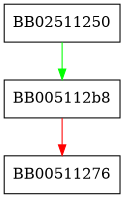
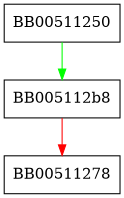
  digraph {
    splines=ortho
    node [shape=box]
-   BB00511250 [label=BB02511250]
+   BB00511250
    BB005112b8
-   BB00511276
+   BB00511276 [label=BB00511278]
    BB00511250 -> BB005112b8 [color=green]
    BB005112b8 -> BB00511276 [color=red]
  }
